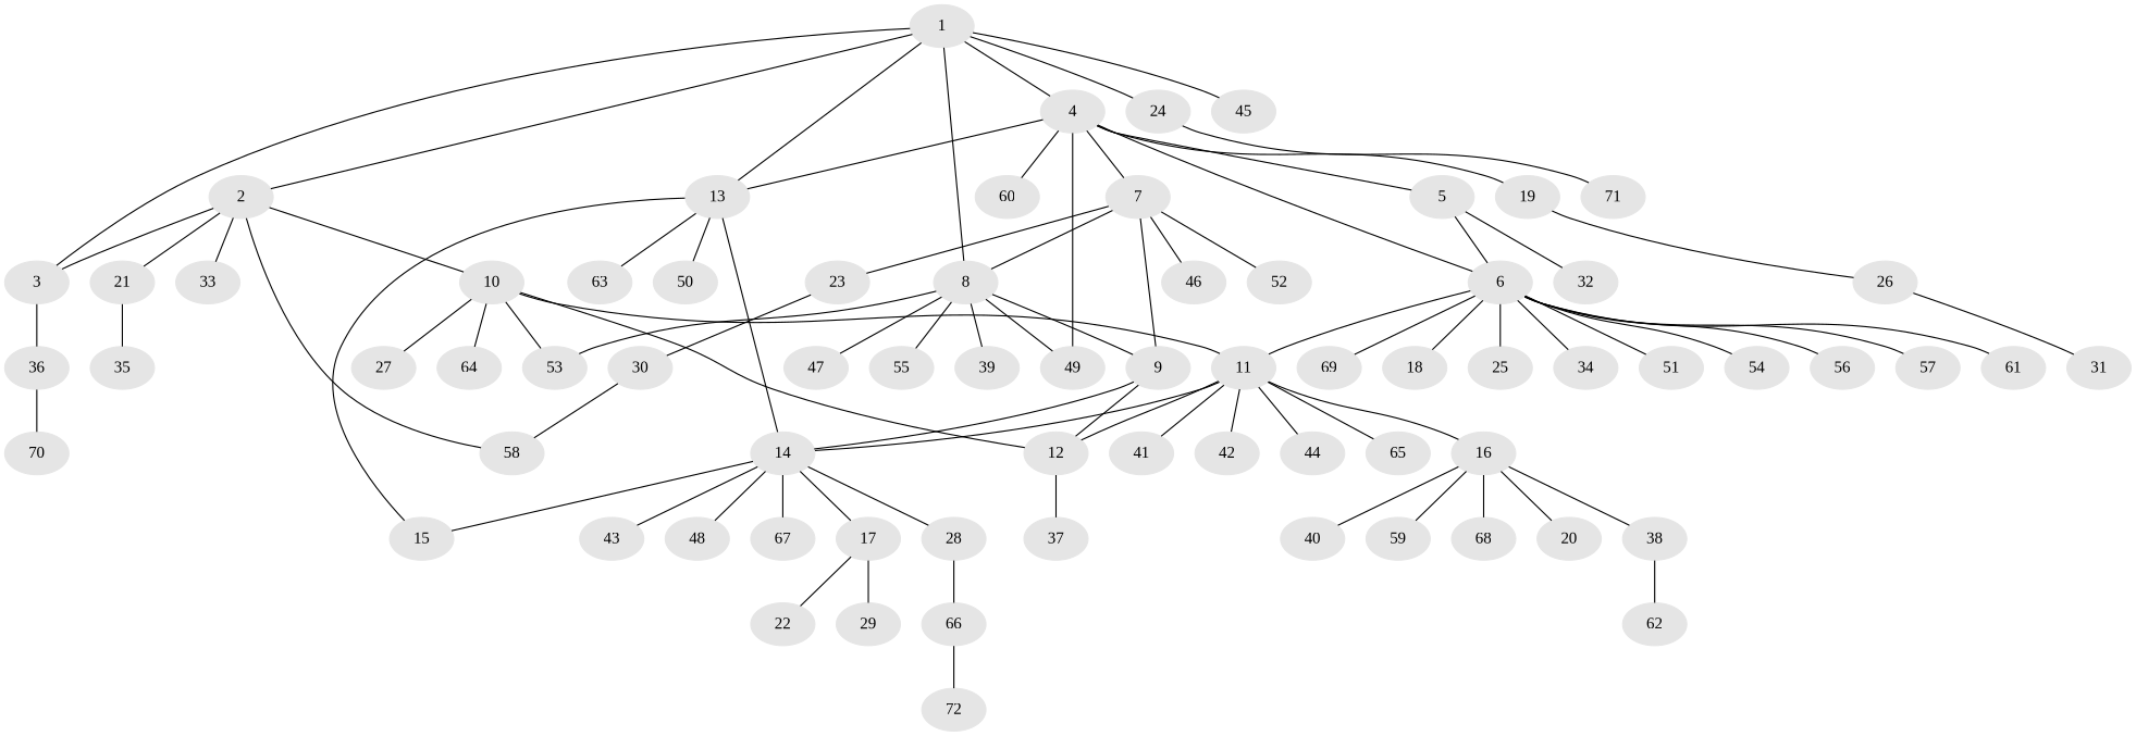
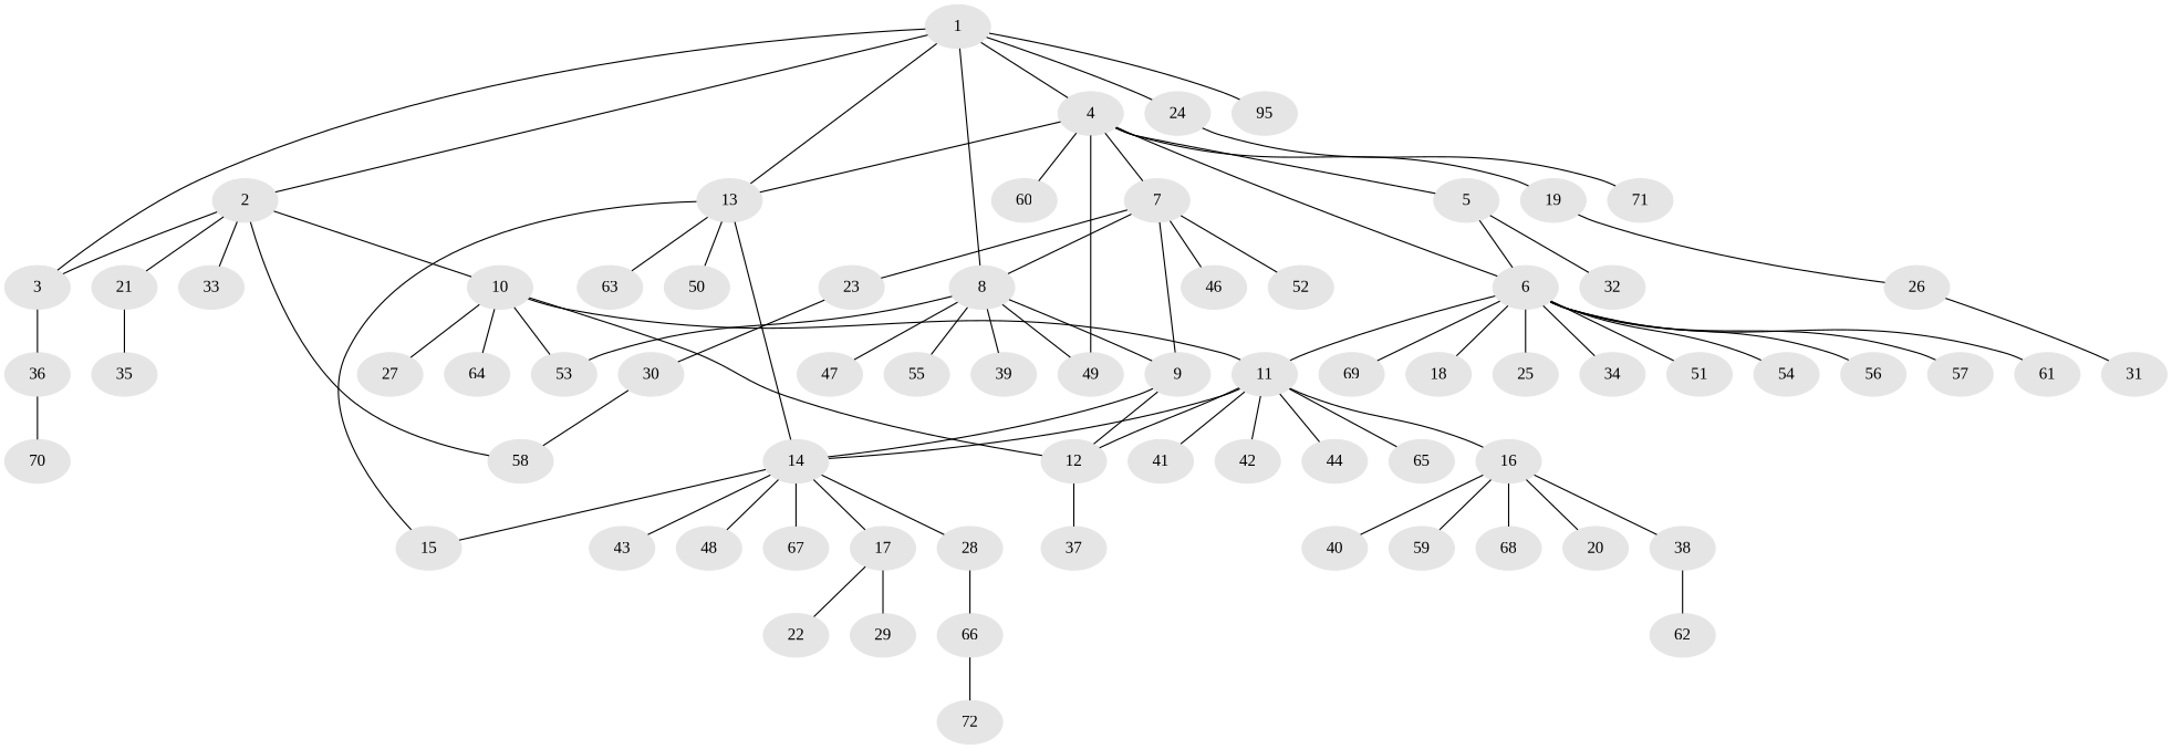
  graph {
    fontname="Liberation Serif"
    node [color=gray90 fontname="Liberation Serif" style=filled]
    edge [fontname="Liberation Serif"]
    1
    2
    3
    4
    8
    13
    24
-   45
+   45 [label=95]
    10
    21
    33
    58
    36
    5
    6
    7
    19
    49
    60
    9
    39
    47
    53
    55
    14
    15
    50
    63
    71
    11
    12
    27
    64
    35
    70
    32
    18
    25
    34
    51
    54
    56
    57
    61
    69
    52
    23
    46
    26
    16
    41
    42
    44
    65
    30
    37
    17
    28
    43
    48
    67
    20
    38
    40
    59
    68
    22
    29
    66
    62
    31
    72
    1 -- 2
    1 -- 3
    1 -- 4
    1 -- 8
    1 -- 13
    1 -- 24
    1 -- 45
    2 -- 3
    2 -- 10
    2 -- 21
    2 -- 33
    2 -- 58
    3 -- 36
    4 -- 13
    4 -- 5
    4 -- 6
    4 -- 7
    4 -- 19
    4 -- 49
    4 -- 60
    8 -- 49
    8 -- 9
    8 -- 39
    8 -- 47
    8 -- 53
    8 -- 55
    13 -- 14
    13 -- 15
    13 -- 50
    13 -- 63
    24 -- 71
    10 -- 53
    10 -- 11
    10 -- 12
    10 -- 27
    10 -- 64
    21 -- 35
    36 -- 70
    5 -- 6
    5 -- 32
    6 -- 11
    6 -- 18
    6 -- 25
    6 -- 34
    6 -- 51
    6 -- 54
    6 -- 56
    6 -- 57
    6 -- 61
    6 -- 69
    7 -- 8
    7 -- 9
    7 -- 52
    7 -- 23
    7 -- 46
    19 -- 26
    9 -- 14
    9 -- 12
    14 -- 15
    14 -- 17
    14 -- 28
    14 -- 43
    14 -- 48
    14 -- 67
    11 -- 14
    11 -- 12
    11 -- 16
    11 -- 41
    11 -- 42
    11 -- 44
    11 -- 65
    12 -- 37
    23 -- 30
    26 -- 31
    16 -- 20
    16 -- 38
    16 -- 40
    16 -- 59
    16 -- 68
    30 -- 58
    17 -- 22
    17 -- 29
    28 -- 66
    38 -- 62
    66 -- 72
  }
